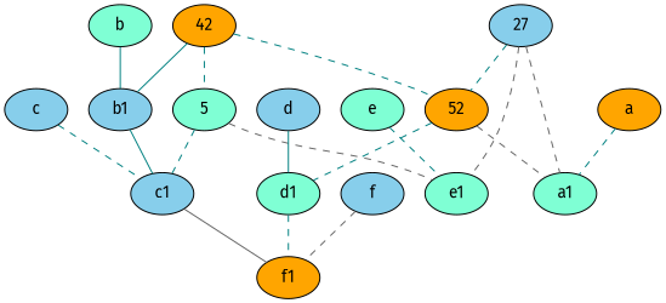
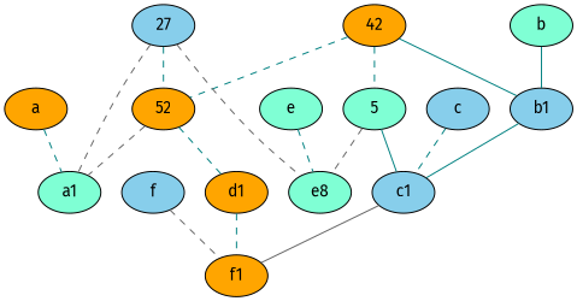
  graph {
    fontname="Fira Sans"
    node [fillcolor=skyblue fontname="Fira Sans" labelfontsize=50 style=filled]
    edge [color=teal fontname="Fira Sans" style=dashed]
    c
    c1
    f1 [fillcolor=orange]
    42 [fillcolor=orange]
    5 [fillcolor=aquamarine]
    52 [fillcolor=orange]
    b1
-   e1 [fillcolor=aquamarine]
-   d1 [fillcolor=aquamarine]
+   e1 [fillcolor=aquamarine label=e8]
+   d1 [fillcolor=orange]
    a1 [fillcolor=aquamarine]
-   d
    27
    f
    b [fillcolor=aquamarine]
    e [fillcolor=aquamarine]
    a [fillcolor=orange]
    c -- c1
    c1 -- f1 [color=gray40 style=solid]
    42 -- 5
    42 -- 52
    42 -- b1 [style=solid]
-   5 -- c1
+   5 -- c1 [style=solid]
    5 -- e1 [color=gray40]
    52 -- d1
    52 -- a1 [color=gray40]
    b1 -- c1 [style=solid]
    d1 -- f1
-   d -- d1 [style=solid]
    27 -- 52
    27 -- e1 [color=gray40]
    27 -- a1 [color=gray40]
    f -- f1 [color=gray40]
    b -- b1 [style=solid]
    e -- e1
    a -- a1
  }
